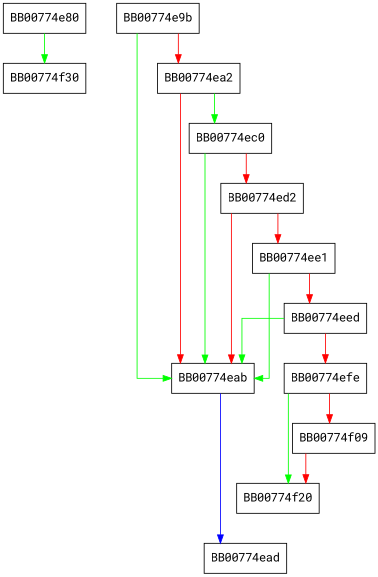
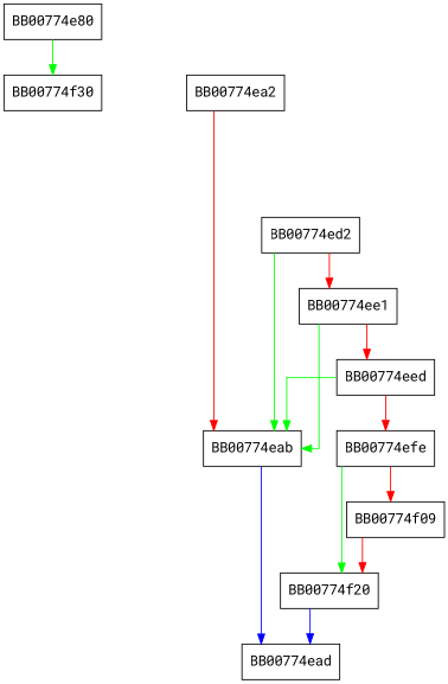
  digraph {
    fontname="Roboto Mono"
    splines=ortho
    node [fontname="Roboto Mono" shape=box]
    edge [color=green fontname="Roboto Mono"]
    BB00774e80
    BB00774f30
-   BB00774e9b
    BB00774eab
    BB00774ea2
    BB00774ead
-   BB00774ec0
    BB00774ed2
    BB00774ee1
    BB00774eed
    BB00774efe
    BB00774f20
    BB00774f09
    BB00774e80 -> BB00774f30
-   BB00774e9b -> BB00774eab
-   BB00774e9b -> BB00774ea2 [color=red]
    BB00774eab -> BB00774ead [color=blue]
    BB00774ea2 -> BB00774eab [color=red]
-   BB00774ea2 -> BB00774ec0
-   BB00774ec0 -> BB00774eab
-   BB00774ec0 -> BB00774ed2 [color=red]
-   BB00774ed2 -> BB00774eab [color=red]
+   BB00774ed2 -> BB00774eab
    BB00774ed2 -> BB00774ee1 [color=red]
    BB00774ee1 -> BB00774eab
    BB00774ee1 -> BB00774eed [color=red]
    BB00774eed -> BB00774eab
    BB00774eed -> BB00774efe [color=red]
    BB00774efe -> BB00774f20
    BB00774efe -> BB00774f09 [color=red]
+   BB00774f20 -> BB00774ead [color=blue]
    BB00774f09 -> BB00774f20 [color=red]
  }
